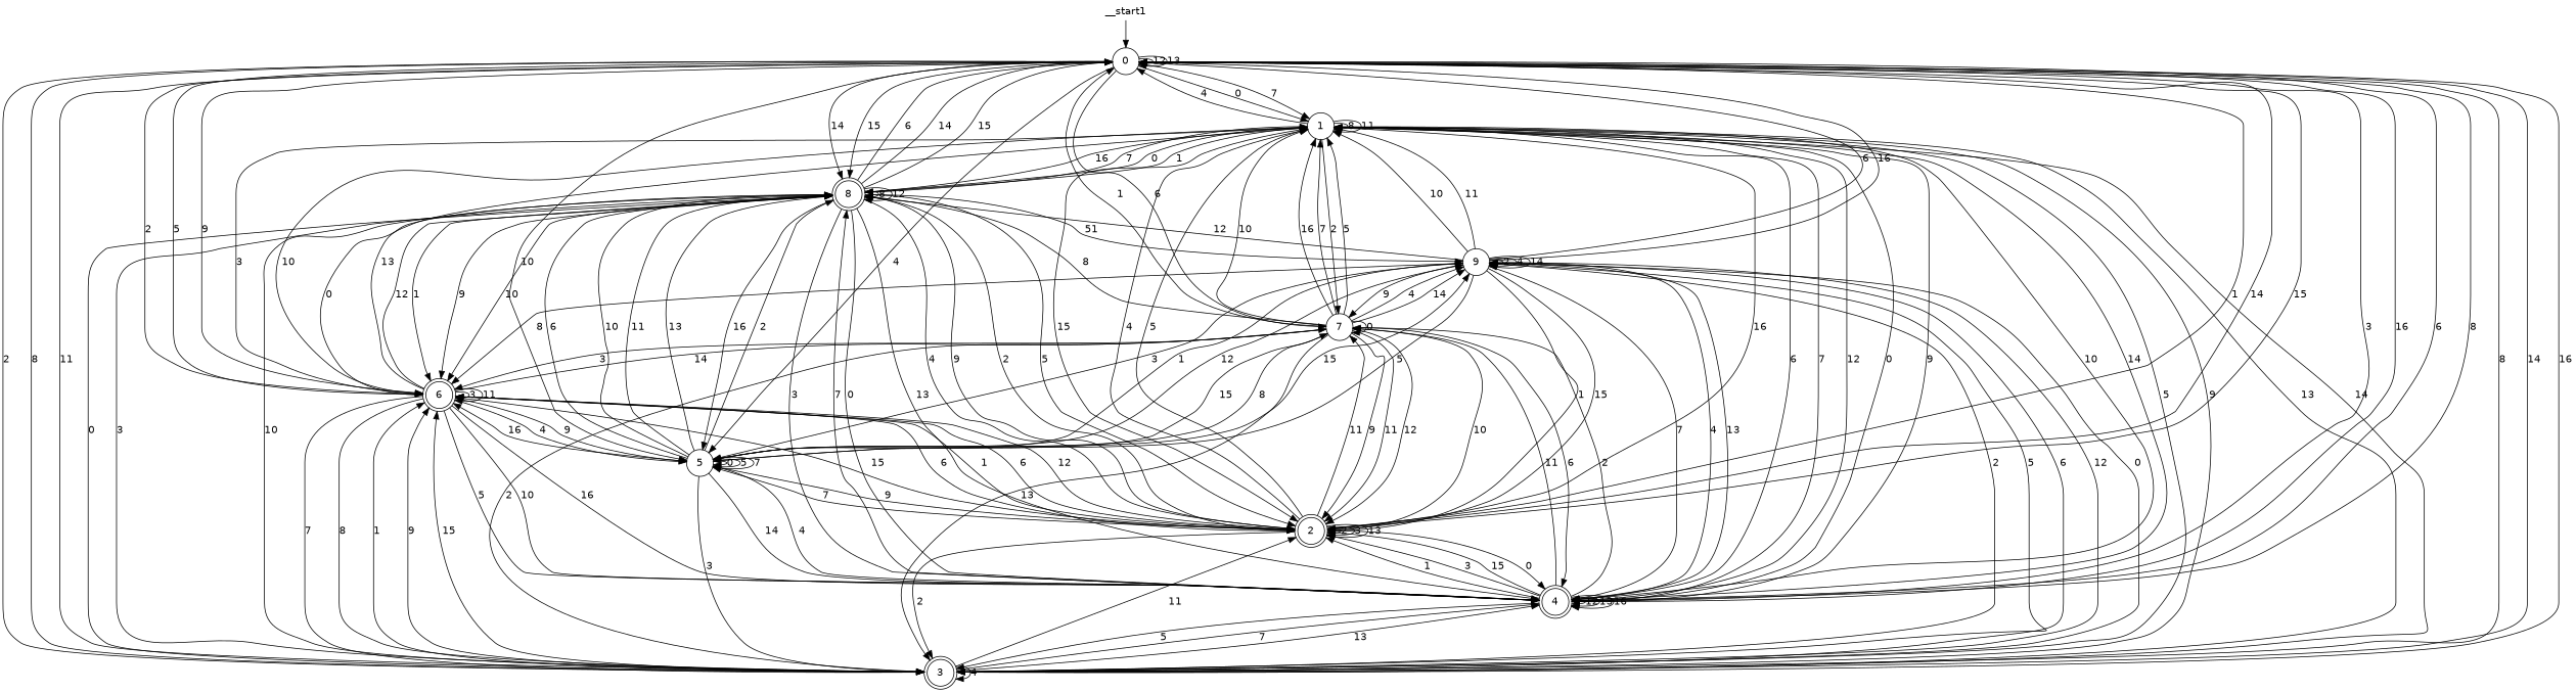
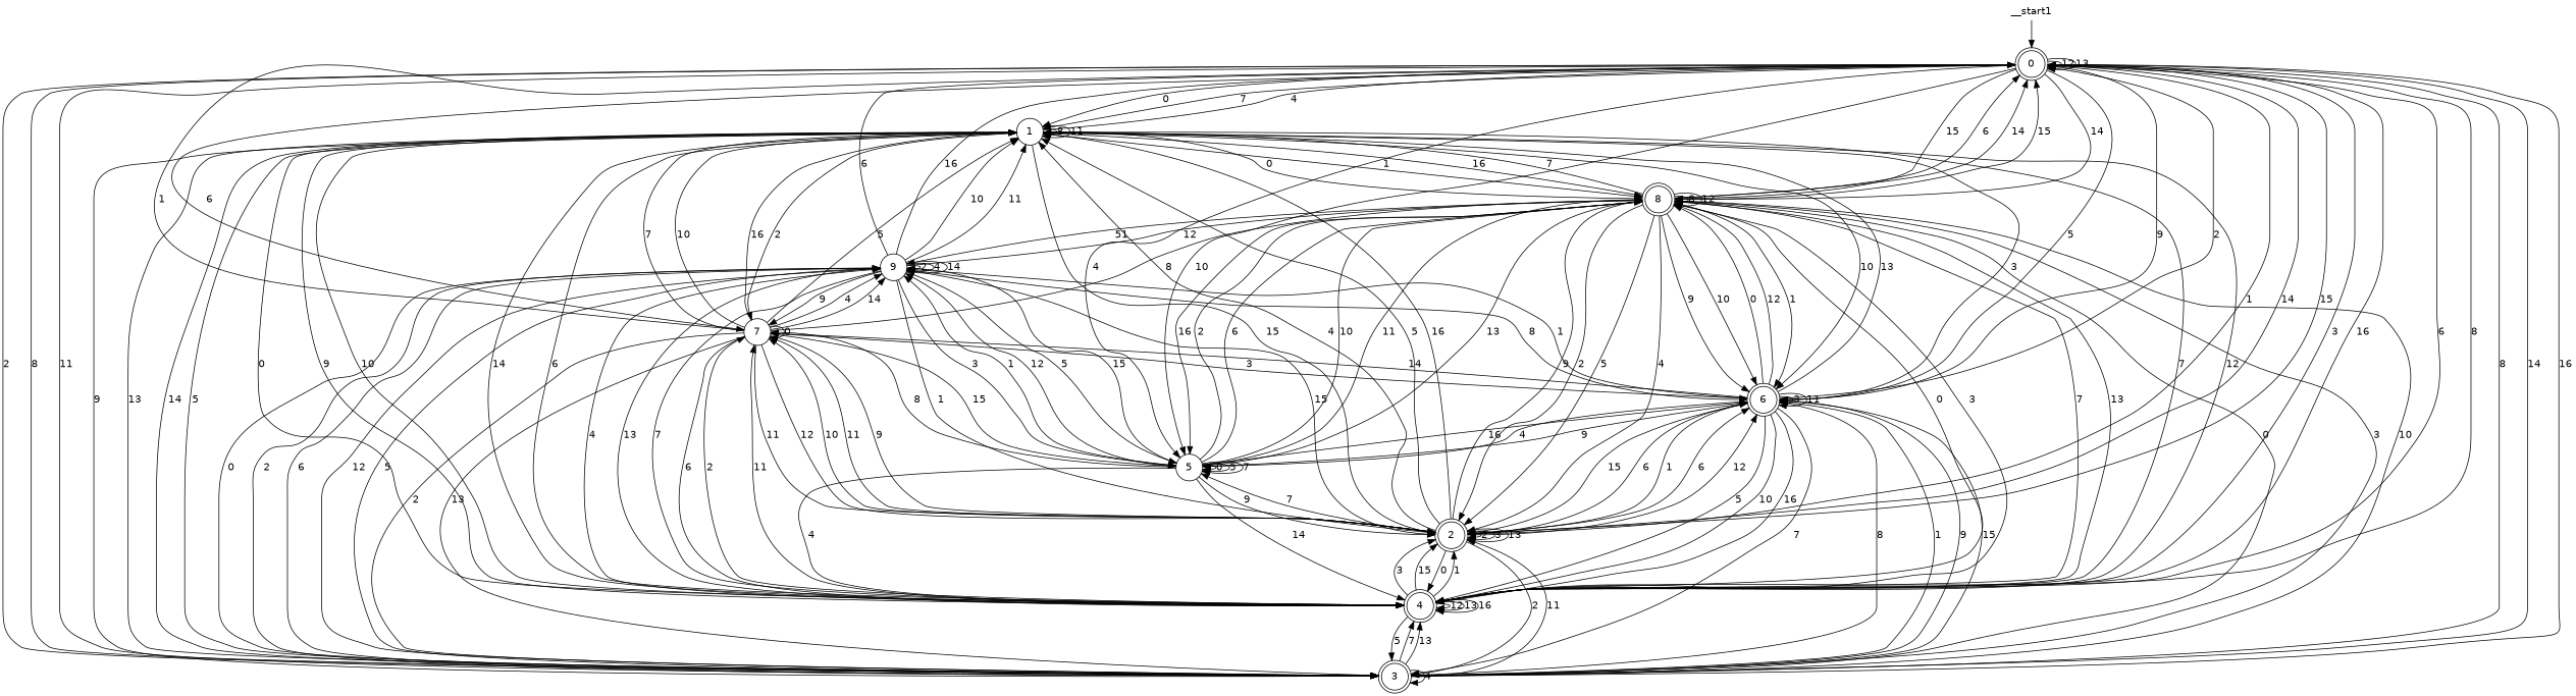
  digraph {
    fontname="DejaVu Sans"
    node [fontname="DejaVu Sans" shape=circle]
    edge [fontname="DejaVu Sans"]
-   n1 [label=0]
+   n1 [label=0 shape=doublecircle]
    n2 [label=1]
    n3 [label=2 shape=doublecircle]
    n4 [label=3 shape=doublecircle]
    n5 [label=4 shape=doublecircle]
    n6 [label=5]
    n7 [label=6 shape=doublecircle]
    n8 [label=7]
    n9 [label=8 shape=doublecircle]
    n10 [label=9]
    n11 [height=0 label=__start1 shape=none width=0]
    n1 -> n1 [label=12]
    n1 -> n1 [label=13]
    n1 -> n2 [label=0]
    n1 -> n2 [label=7]
    n1 -> n3 [label=1]
    n1 -> n4 [label=2]
    n1 -> n4 [label=8]
    n1 -> n4 [label=11]
    n1 -> n5 [label=3]
    n1 -> n5 [label=16]
    n1 -> n6 [label=4]
    n1 -> n6 [label=10]
    n1 -> n7 [label=5]
    n1 -> n7 [label=9]
    n1 -> n8 [label=6]
    n1 -> n9 [label=14]
    n1 -> n9 [label=15]
    n2 -> n1 [label=4]
    n2 -> n2 [label=8]
    n2 -> n2 [label=11]
    n2 -> n3 [label=15]
    n2 -> n4 [label=5]
    n2 -> n4 [label=9]
    n2 -> n4 [label=13]
    n2 -> n4 [label=14]
    n2 -> n5 [label=6]
    n2 -> n5 [label=7]
    n2 -> n5 [label=12]
    n2 -> n7 [label=3]
    n2 -> n7 [label=10]
    n2 -> n8 [label=2]
    n2 -> n9 [label=0]
    n2 -> n9 [label=1]
    n2 -> n9 [label=16]
    n3 -> n1 [label=14]
    n3 -> n1 [label=15]
    n3 -> n2 [label=4]
    n3 -> n2 [label=5]
    n3 -> n2 [label=16]
    n3 -> n3 [label=2]
    n3 -> n3 [label=3]
    n3 -> n3 [label=13]
    n3 -> n4 [label=2]
    n3 -> n5 [label=0]
    n3 -> n6 [label=7]
    n3 -> n7 [label=1]
    n3 -> n7 [label=6]
    n3 -> n7 [label=12]
    n3 -> n8 [label=10]
    n3 -> n8 [label=11]
    n3 -> n9 [label=9]
    n4 -> n1 [label=8]
    n4 -> n1 [label=14]
    n4 -> n1 [label=16]
    n4 -> n3 [label=11]
    n4 -> n4 [label=4]
    n4 -> n5 [label=7]
    n4 -> n5 [label=13]
    n4 -> n7 [label=1]
    n4 -> n7 [label=9]
    n4 -> n7 [label=15]
    n4 -> n9 [label=0]
    n4 -> n9 [label=3]
    n4 -> n9 [label=10]
    n4 -> n10 [label=2]
    n4 -> n10 [label=5]
    n4 -> n10 [label=6]
    n4 -> n10 [label=12]
    n5 -> n1 [label=6]
    n5 -> n1 [label=8]
    n5 -> n2 [label=0]
    n5 -> n2 [label=9]
    n5 -> n2 [label=10]
    n5 -> n2 [label=14]
    n5 -> n3 [label=1]
    n5 -> n3 [label=3]
    n5 -> n3 [label=15]
    n5 -> n4 [label=5]
    n5 -> n5 [label=12]
    n5 -> n5 [label=13]
    n5 -> n5 [label=16]
    n5 -> n8 [label=2]
    n5 -> n8 [label=11]
    n5 -> n9 [label=7]
    n5 -> n10 [label=4]
    n6 -> n3 [label=9]
-   n6 -> n4 [label=3]
    n6 -> n5 [label=4]
    n6 -> n5 [label=14]
    n6 -> n6 [label=0]
    n6 -> n6 [label=5]
    n6 -> n6 [label=7]
    n6 -> n7 [label=16]
    n6 -> n8 [label=8]
    n6 -> n9 [label=2]
    n6 -> n9 [label=6]
    n6 -> n9 [label=10]
    n6 -> n9 [label=11]
    n6 -> n9 [label=13]
    n6 -> n10 [label=1]
    n6 -> n10 [label=12]
    n6 -> n10 [label=15]
    n7 -> n1 [label=2]
    n7 -> n2 [label=13]
    n7 -> n3 [label=6]
    n7 -> n3 [label=15]
    n7 -> n4 [label=7]
    n7 -> n4 [label=8]
    n7 -> n5 [label=5]
    n7 -> n5 [label=10]
    n7 -> n5 [label=16]
    n7 -> n6 [label=4]
    n7 -> n6 [label=9]
    n7 -> n7 [label=3]
    n7 -> n7 [label=11]
    n7 -> n8 [label=14]
    n7 -> n9 [label=0]
    n7 -> n9 [label=12]
+   n7 -> n10 [label=1]
    n8 -> n1 [label=1]
    n8 -> n2 [label=5]
    n8 -> n2 [label=7]
    n8 -> n2 [label=10]
    n8 -> n2 [label=16]
    n8 -> n3 [label=9]
    n8 -> n3 [label=11]
    n8 -> n3 [label=12]
    n8 -> n4 [label=2]
    n8 -> n4 [label=13]
    n8 -> n5 [label=6]
    n8 -> n6 [label=15]
    n8 -> n7 [label=3]
    n8 -> n8 [label=0]
    n8 -> n9 [label=8]
    n8 -> n10 [label=4]
    n8 -> n10 [label=14]
    n9 -> n1 [label=6]
    n9 -> n1 [label=14]
    n9 -> n1 [label=15]
    n9 -> n2 [label=7]
    n9 -> n3 [label=2]
    n9 -> n3 [label=4]
    n9 -> n3 [label=5]
    n9 -> n5 [label=0]
    n9 -> n5 [label=3]
    n9 -> n5 [label=13]
    n9 -> n6 [label=16]
    n9 -> n7 [label=1]
    n9 -> n7 [label=9]
    n9 -> n7 [label=10]
    n9 -> n9 [label=8]
    n9 -> n9 [label=12]
    n9 -> n10 [label=51]
    n10 -> n1 [label=6]
    n10 -> n1 [label=16]
    n10 -> n2 [label=10]
    n10 -> n2 [label=11]
    n10 -> n3 [label=1]
    n10 -> n3 [label=15]
    n10 -> n4 [label=0]
    n10 -> n5 [label=7]
    n10 -> n5 [label=13]
    n10 -> n6 [label=3]
    n10 -> n6 [label=5]
    n10 -> n7 [label=8]
    n10 -> n8 [label=9]
    n10 -> n9 [label=12]
    n10 -> n10 [label=2]
    n10 -> n10 [label=4]
    n10 -> n10 [label=14]
    n11 -> n1
  }
